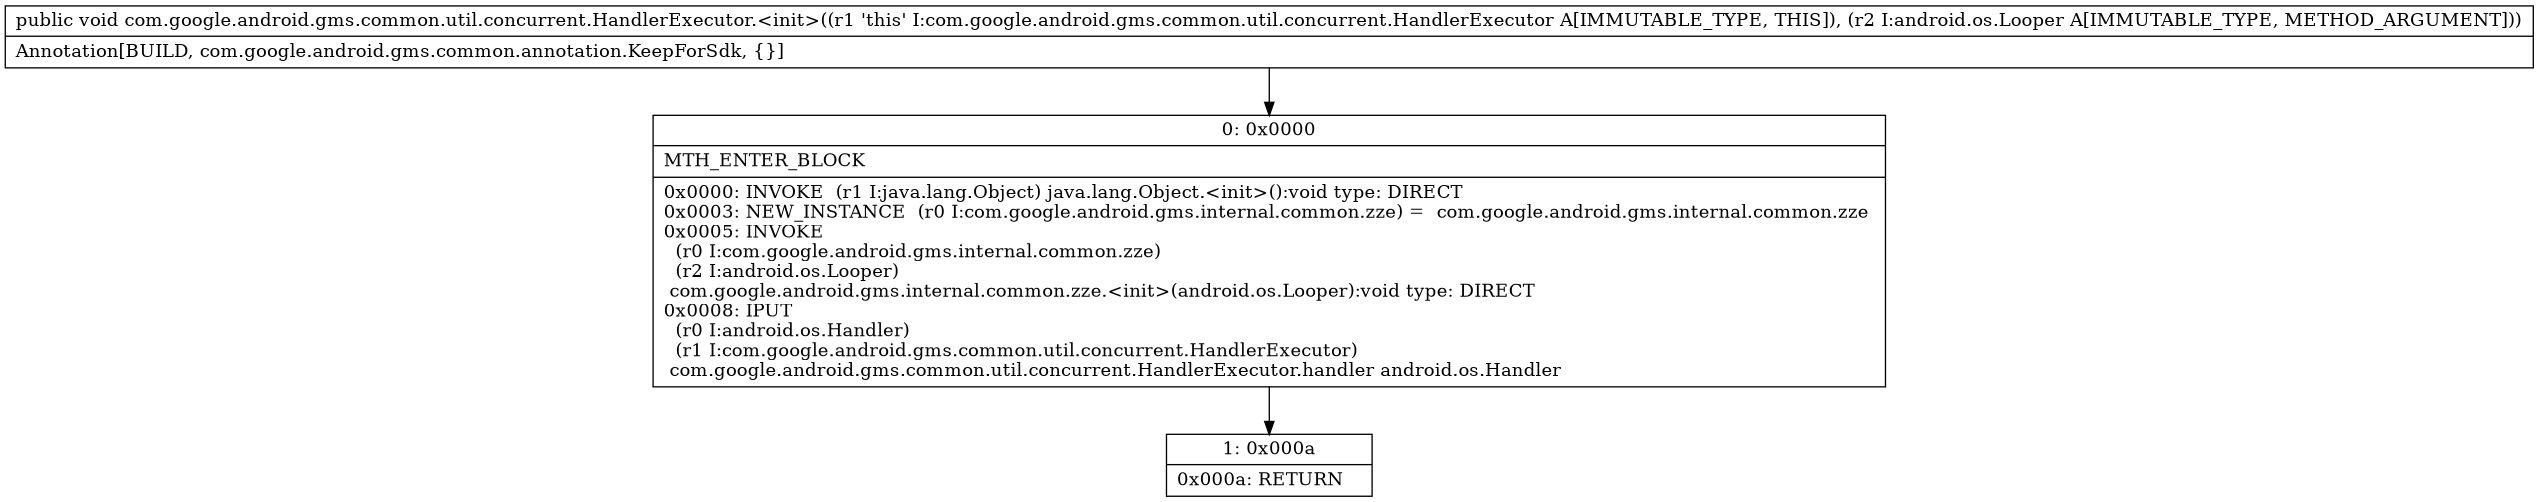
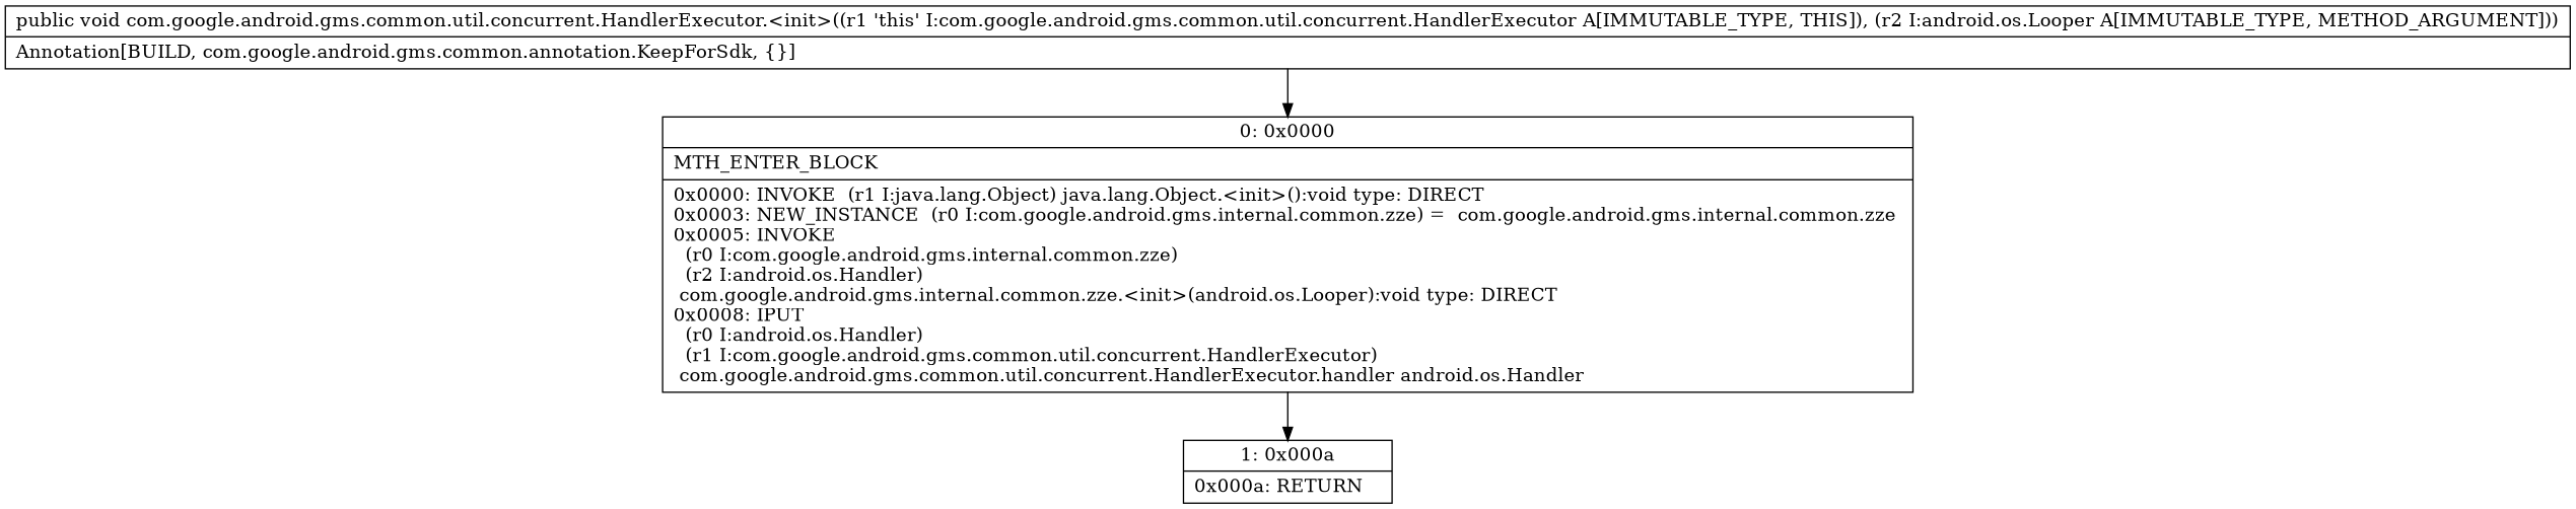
  digraph {
    node [shape=record]
-   n1 [label="{0\:\ 0x0000|MTH_ENTER_BLOCK\l|0x0000: INVOKE  (r1 I:java.lang.Object) java.lang.Object.\<init\>():void type: DIRECT \l0x0003: NEW_INSTANCE  (r0 I:com.google.android.gms.internal.common.zze) =  com.google.android.gms.internal.common.zze \l0x0005: INVOKE  \l  (r0 I:com.google.android.gms.internal.common.zze)\l  (r2 I:android.os.Looper)\l com.google.android.gms.internal.common.zze.\<init\>(android.os.Looper):void type: DIRECT \l0x0008: IPUT  \l  (r0 I:android.os.Handler)\l  (r1 I:com.google.android.gms.common.util.concurrent.HandlerExecutor)\l com.google.android.gms.common.util.concurrent.HandlerExecutor.handler android.os.Handler \l}"]
+   n1 [label="{0\:\ 0x0000|MTH_ENTER_BLOCK\l|0x0000: INVOKE  (r1 I:java.lang.Object) java.lang.Object.\<init\>():void type: DIRECT \l0x0003: NEW_INSTANCE  (r0 I:com.google.android.gms.internal.common.zze) =  com.google.android.gms.internal.common.zze \l0x0005: INVOKE  \l  (r0 I:com.google.android.gms.internal.common.zze)\l  (r2 I:android.os.Handler)\l com.google.android.gms.internal.common.zze.\<init\>(android.os.Looper):void type: DIRECT \l0x0008: IPUT  \l  (r0 I:android.os.Handler)\l  (r1 I:com.google.android.gms.common.util.concurrent.HandlerExecutor)\l com.google.android.gms.common.util.concurrent.HandlerExecutor.handler android.os.Handler \l}"]
    n2 [label="{1\:\ 0x000a|0x000a: RETURN   \l}"]
    n3 [label="{public void com.google.android.gms.common.util.concurrent.HandlerExecutor.\<init\>((r1 'this' I:com.google.android.gms.common.util.concurrent.HandlerExecutor A[IMMUTABLE_TYPE, THIS]), (r2 I:android.os.Looper A[IMMUTABLE_TYPE, METHOD_ARGUMENT]))  | Annotation[BUILD, com.google.android.gms.common.annotation.KeepForSdk, \{\}]\l}"]
    n1 -> n2
    n3 -> n1
  }
